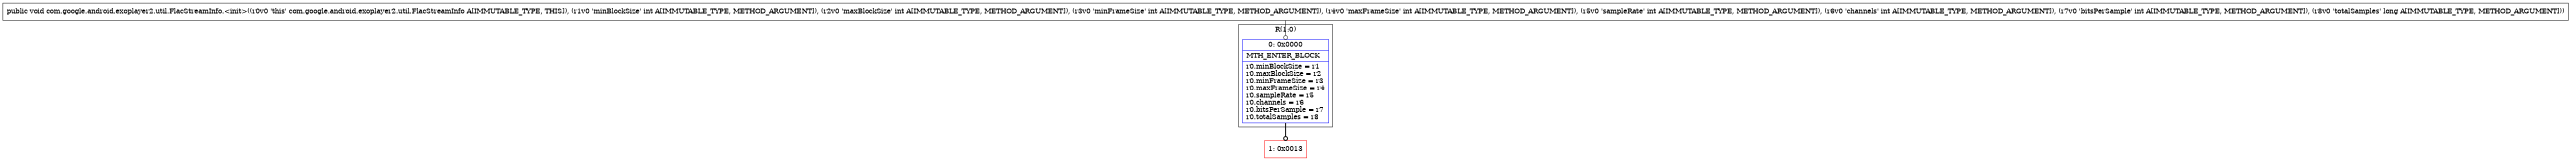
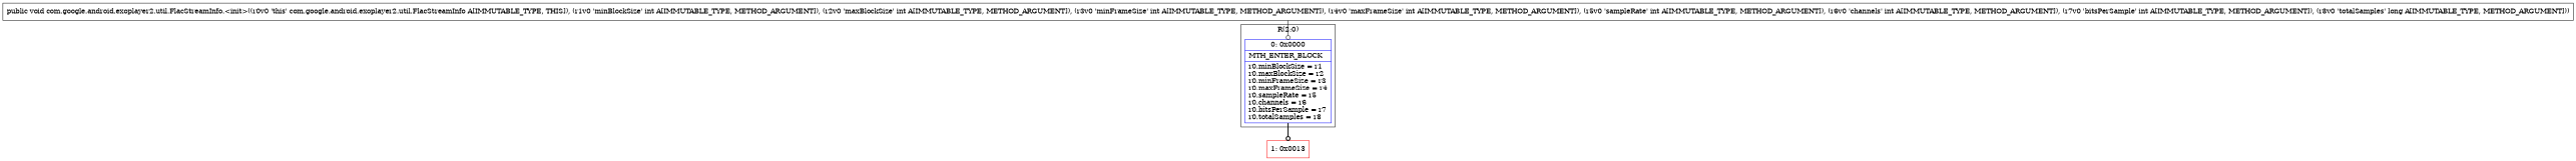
  digraph {
    node [shape=record]
    edge [arrowhead=odot]
    n1 [color=blue label="{0\:\ 0x0000|MTH_ENTER_BLOCK\l|r0.minBlockSize = r1\lr0.maxBlockSize = r2\lr0.minFrameSize = r3\lr0.maxFrameSize = r4\lr0.sampleRate = r5\lr0.channels = r6\lr0.bitsPerSample = r7\lr0.totalSamples = r8\l}"]
    n2 [color=red label="{1\:\ 0x0013}"]
    n3 [label="{public void com.google.android.exoplayer2.util.FlacStreamInfo.\<init\>((r0v0 'this' com.google.android.exoplayer2.util.FlacStreamInfo A[IMMUTABLE_TYPE, THIS]), (r1v0 'minBlockSize' int A[IMMUTABLE_TYPE, METHOD_ARGUMENT]), (r2v0 'maxBlockSize' int A[IMMUTABLE_TYPE, METHOD_ARGUMENT]), (r3v0 'minFrameSize' int A[IMMUTABLE_TYPE, METHOD_ARGUMENT]), (r4v0 'maxFrameSize' int A[IMMUTABLE_TYPE, METHOD_ARGUMENT]), (r5v0 'sampleRate' int A[IMMUTABLE_TYPE, METHOD_ARGUMENT]), (r6v0 'channels' int A[IMMUTABLE_TYPE, METHOD_ARGUMENT]), (r7v0 'bitsPerSample' int A[IMMUTABLE_TYPE, METHOD_ARGUMENT]), (r8v0 'totalSamples' long A[IMMUTABLE_TYPE, METHOD_ARGUMENT])) }"]
    subgraph cluster_1 {
-     label="R(1:0)"
+     label="R(2:0)"
      n1
    }
    n1 -> n2 [style=bold]
    n3 -> n1 [style=solid]
  }
